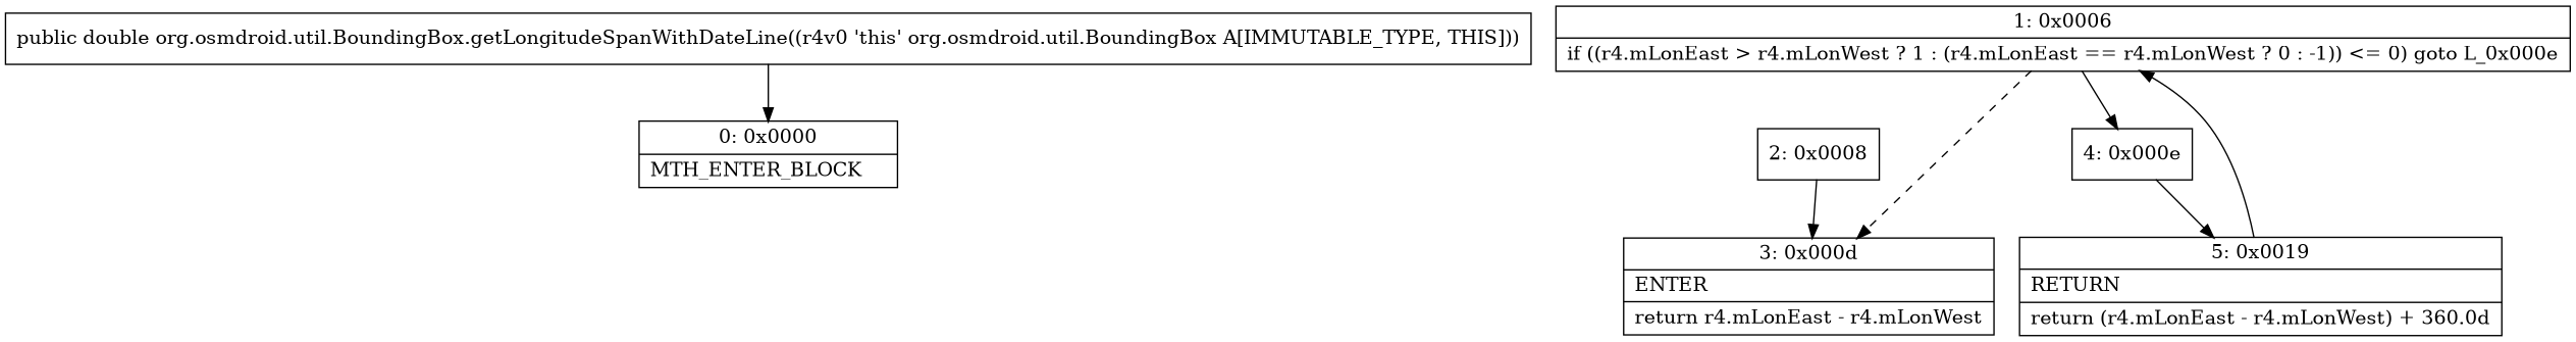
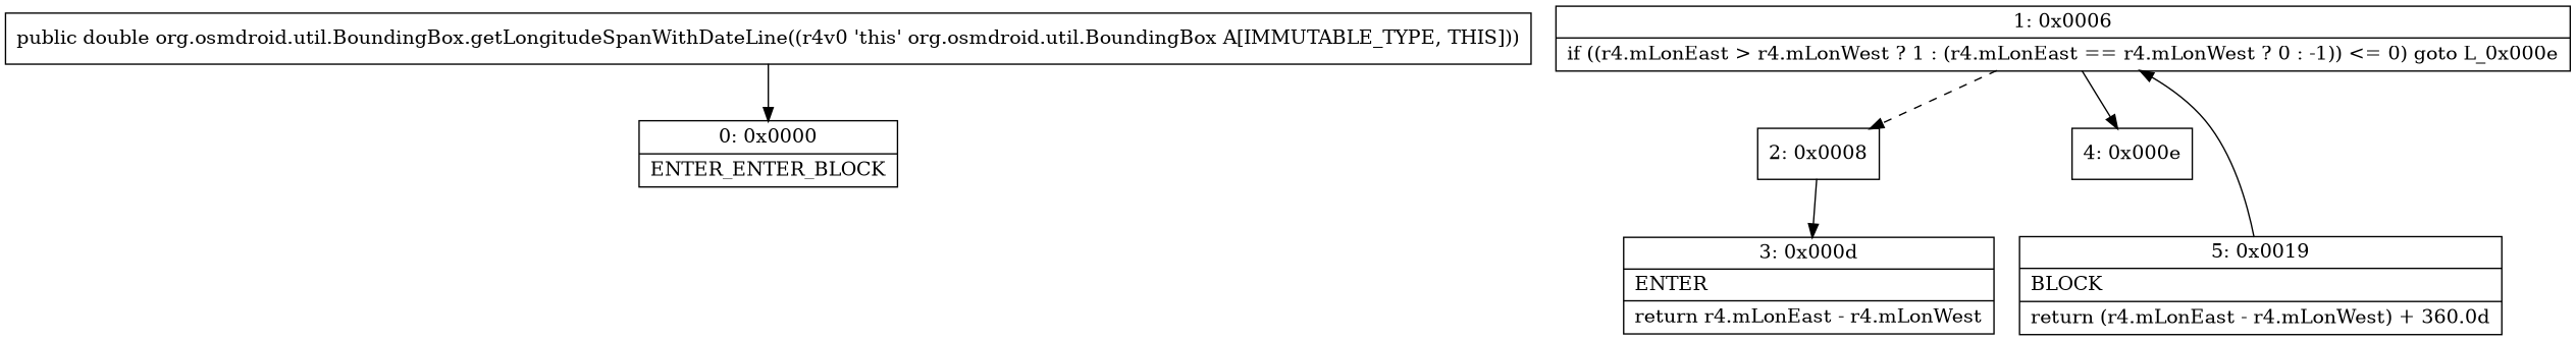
  digraph {
    node [shape=record]
-   n1 [label="{0\:\ 0x0000|MTH_ENTER_BLOCK\l}"]
+   n1 [label="{0\:\ 0x0000|ENTER_ENTER_BLOCK\l}"]
    n2 [label="{1\:\ 0x0006|if ((r4.mLonEast \> r4.mLonWest ? 1 : (r4.mLonEast == r4.mLonWest ? 0 : \-1)) \<= 0) goto L_0x000e\l}"]
    n3 [label="{2\:\ 0x0008}"]
    n4 [label="{4\:\ 0x000e}"]
    n5 [label="{3\:\ 0x000d|ENTER\l|return r4.mLonEast \- r4.mLonWest\l}"]
-   n6 [label="{5\:\ 0x0019|RETURN\l|return (r4.mLonEast \- r4.mLonWest) + 360.0d\l}"]
+   n6 [label="{5\:\ 0x0019|BLOCK\l|return (r4.mLonEast \- r4.mLonWest) + 360.0d\l}"]
    n7 [label="{public double org.osmdroid.util.BoundingBox.getLongitudeSpanWithDateLine((r4v0 'this' org.osmdroid.util.BoundingBox A[IMMUTABLE_TYPE, THIS])) }"]
-   n2 -> n5 [style=dashed]
+   n2 -> n3 [style=dashed]
    n2 -> n4
    n3 -> n5
-   n4 -> n6
    n6 -> n2
    n7 -> n1
  }
